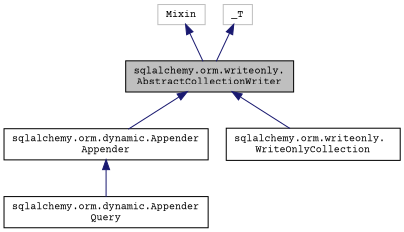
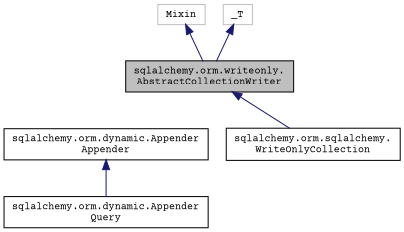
  digraph {
    fontname="Courier Prime"
    node [color=black fillcolor=white fontname="Courier Prime" fontsize=10 shape=record style=filled]
    edge [color=midnightblue dir=back fontname="Courier Prime" fontsize=10 labelfontname=Helvetica labelfontsize=10 style=solid]
    n1 [fillcolor=grey75 fontcolor=black height=0.2 label="sqlalchemy.orm.writeonly.\lAbstractCollectionWriter" width=0.4]
    n2 [height=0.2 label="sqlalchemy.orm.dynamic.Appender\lAppender" width=0.4]
-   n3 [height=0.2 label="sqlalchemy.orm.writeonly.\lWriteOnlyCollection" width=0.4]
+   n3 [height=0.2 label="sqlalchemy.orm.sqlalchemy.\lWriteOnlyCollection" width=0.4]
    n4 [height=0.2 label="sqlalchemy.orm.dynamic.Appender\lQuery" width=0.4]
    n5 [color=grey75 height=0.2 label=Mixin width=0.4]
    n6 [color=grey75 height=0.2 label=_T width=0.4]
-   n1 -> n2
    n1 -> n3
    n2 -> n4
    n5 -> n1
    n6 -> n1
  }
